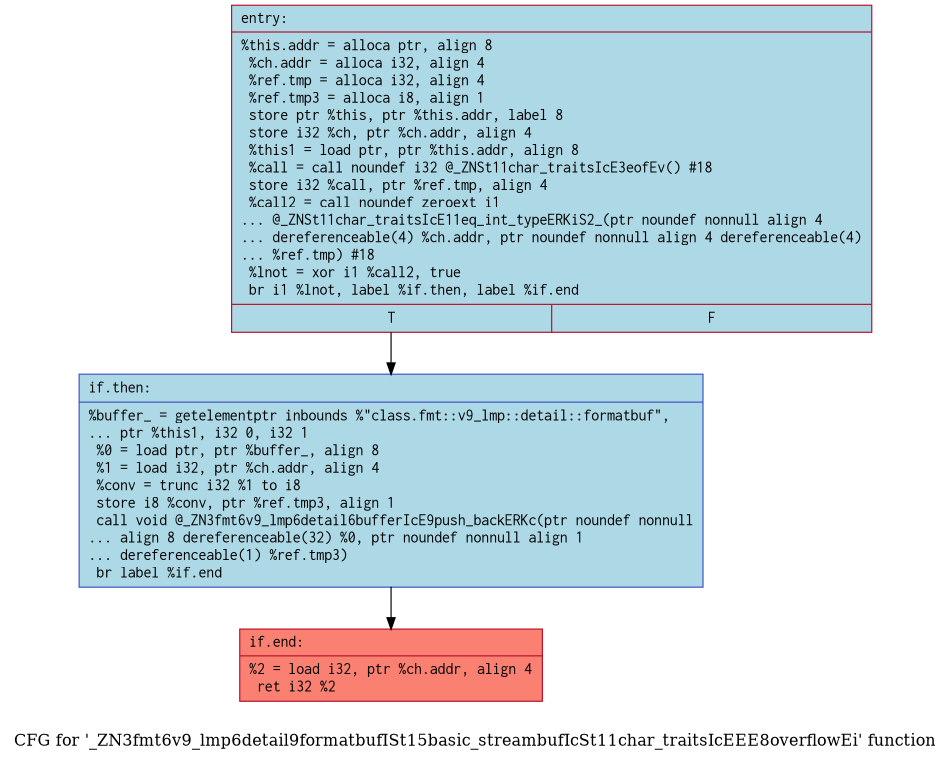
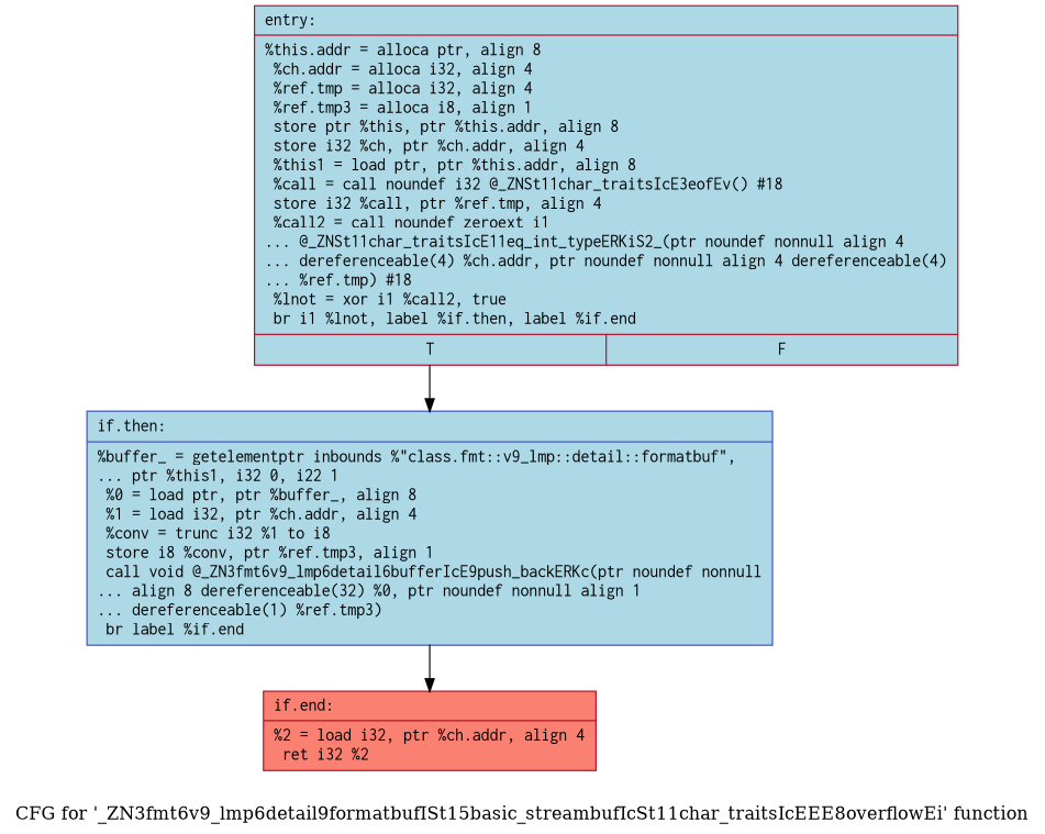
  digraph {
    label="CFG for '_ZN3fmt6v9_lmp6detail9formatbufISt15basic_streambufIcSt11char_traitsIcEEE8overflowEi' function"
    node [color="#b70d28ff" fillcolor=lightblue fontname=Courier shape=record style=filled]
-   n1 [label="{entry:\l|  %this.addr = alloca ptr, align 8\l  %ch.addr = alloca i32, align 4\l  %ref.tmp = alloca i32, align 4\l  %ref.tmp3 = alloca i8, align 1\l  store ptr %this, ptr %this.addr, label 8\l  store i32 %ch, ptr %ch.addr, align 4\l  %this1 = load ptr, ptr %this.addr, align 8\l  %call = call noundef i32 @_ZNSt11char_traitsIcE3eofEv() #18\l  store i32 %call, ptr %ref.tmp, align 4\l  %call2 = call noundef zeroext i1\l... @_ZNSt11char_traitsIcE11eq_int_typeERKiS2_(ptr noundef nonnull align 4\l... dereferenceable(4) %ch.addr, ptr noundef nonnull align 4 dereferenceable(4)\l... %ref.tmp) #18\l  %lnot = xor i1 %call2, true\l  br i1 %lnot, label %if.then, label %if.end\l|{<s0>T|<s1>F}}"]
-   n2 [color="#3d50c3ff" label="{if.then:\l|  %buffer_ = getelementptr inbounds %\"class.fmt::v9_lmp::detail::formatbuf\",\l... ptr %this1, i32 0, i32 1\l  %0 = load ptr, ptr %buffer_, align 8\l  %1 = load i32, ptr %ch.addr, align 4\l  %conv = trunc i32 %1 to i8\l  store i8 %conv, ptr %ref.tmp3, align 1\l  call void @_ZN3fmt6v9_lmp6detail6bufferIcE9push_backERKc(ptr noundef nonnull\l... align 8 dereferenceable(32) %0, ptr noundef nonnull align 1\l... dereferenceable(1) %ref.tmp3)\l  br label %if.end\l}"]
+   n1 [label="{entry:\l|  %this.addr = alloca ptr, align 8\l  %ch.addr = alloca i32, align 4\l  %ref.tmp = alloca i32, align 4\l  %ref.tmp3 = alloca i8, align 1\l  store ptr %this, ptr %this.addr, align 8\l  store i32 %ch, ptr %ch.addr, align 4\l  %this1 = load ptr, ptr %this.addr, align 8\l  %call = call noundef i32 @_ZNSt11char_traitsIcE3eofEv() #18\l  store i32 %call, ptr %ref.tmp, align 4\l  %call2 = call noundef zeroext i1\l... @_ZNSt11char_traitsIcE11eq_int_typeERKiS2_(ptr noundef nonnull align 4\l... dereferenceable(4) %ch.addr, ptr noundef nonnull align 4 dereferenceable(4)\l... %ref.tmp) #18\l  %lnot = xor i1 %call2, true\l  br i1 %lnot, label %if.then, label %if.end\l|{<s0>T|<s1>F}}"]
+   n2 [color="#3d50c3ff" label="{if.then:\l|  %buffer_ = getelementptr inbounds %\"class.fmt::v9_lmp::detail::formatbuf\",\l... ptr %this1, i32 0, i22 1\l  %0 = load ptr, ptr %buffer_, align 8\l  %1 = load i32, ptr %ch.addr, align 4\l  %conv = trunc i32 %1 to i8\l  store i8 %conv, ptr %ref.tmp3, align 1\l  call void @_ZN3fmt6v9_lmp6detail6bufferIcE9push_backERKc(ptr noundef nonnull\l... align 8 dereferenceable(32) %0, ptr noundef nonnull align 1\l... dereferenceable(1) %ref.tmp3)\l  br label %if.end\l}"]
    n3 [fillcolor=salmon label="{if.end:\l|  %2 = load i32, ptr %ch.addr, align 4\l  ret i32 %2\l}"]
    n1 -> n2 [tailport=s0]
    n2 -> n3
  }
